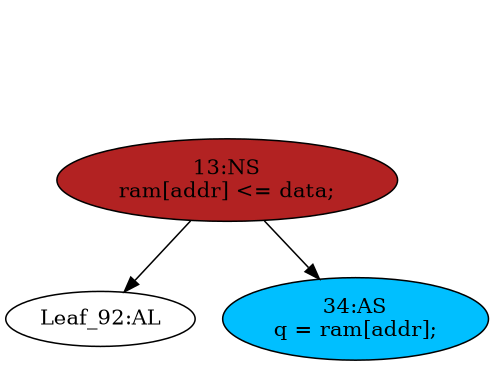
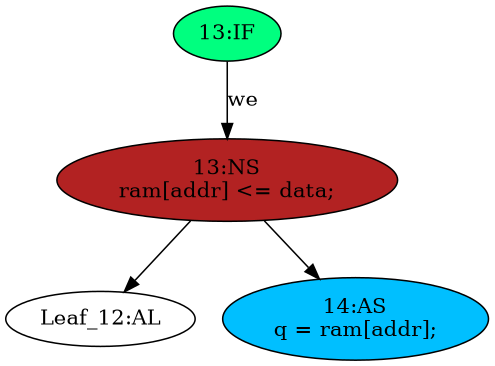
  strict digraph {
    node [statements="[]" style=filled]
    n1 [ast="<pyverilog.vparser.ast.NonblockingSubstitution object at 0x7fc20e0ce550>" fillcolor=firebrick label="13:NS\nram[addr] <= data;" statements="[<pyverilog.vparser.ast.NonblockingSubstitution object at 0x7fc20e0ce550>]" typ=NonblockingSubstitution]
-   n2 [def_var="['ram']" label="Leaf_92:AL" statements="" style=""]
-   n3 [ast="<pyverilog.vparser.ast.Assign object at 0x7fc20e131450>" def_var="['q']" fillcolor=deepskyblue label="34:AS\nq = ram[addr];" typ=Assign use_var="['ram', 'addr']"]
+   n2 [def_var="['ram']" label="Leaf_12:AL" statements="" style=""]
+   n3 [ast="<pyverilog.vparser.ast.Assign object at 0x7fc20e131450>" def_var="['q']" fillcolor=deepskyblue label="14:AS\nq = ram[addr];" typ=Assign use_var="['ram', 'addr']"]
+   n4 [ast="<pyverilog.vparser.ast.IfStatement object at 0x7fc20e1233d0>" fillcolor=springgreen label="13:IF" typ=IfStatement]
    n1 -> n2 [cond="[]" lineno=None]
    n1 -> n3
+   n4 -> n1 [cond="['we']" label=we lineno=13]
  }
